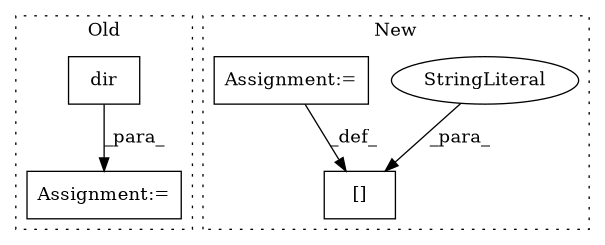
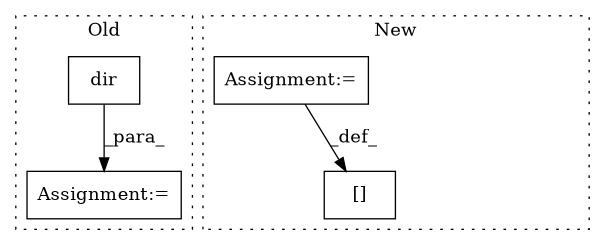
  digraph {
    node [a=7 shape=box]
    n1 [a=32 l="4,1" label=dir s="1367,1375"]
    n2 [l=83 label="Assignment:=" s=1358]
    n3 [a=2 l="10,1" label="[]" s="1412,1430"]
-   n4 [a=45 l=8 label=StringLiteral s=1422 shape=ellipse]
    n5 [l=12 label="Assignment:=" s=1431]
    subgraph cluster_1 {
      label=Old
      style=dotted
      n1
      n2
    }
    subgraph cluster_2 {
      label=New
      style=dotted
      n3
-     n4
      n5
    }
    n1 -> n2 [label=_para_]
-   n4 -> n3 [label=_para_]
    n5 -> n3 [label=_def_]
  }
